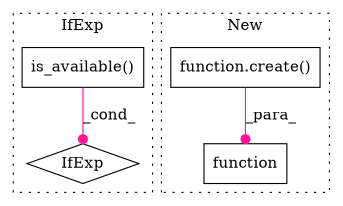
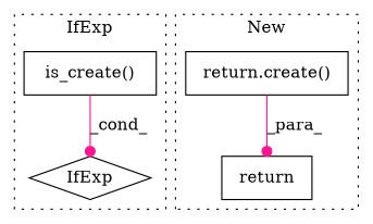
  digraph {
    node [a=75 shape=box]
    edge [arrowhead=dot color=deeppink]
    n1 [a=51 l="4,6" label=IfExp s="3574,3603" shape=diamond]
-   n2 [l=25 label="is_available()" s=3578]
-   n3 [l="7,1" label="function.create()" s="2731,2762"]
-   n4 [a=93 l=7 label=function s=2724]
+   n2 [l=25 label="is_create()" s=3578]
+   n3 [l="7,1" label="return.create()" s="2731,2762"]
+   n4 [a=93 l=7 label=return s=2724]
    subgraph cluster_1 {
      label=IfExp
      style=dotted
      n1
      n2
    }
    subgraph cluster_2 {
      label=New
      style=dotted
      n3
      n4
    }
    n2 -> n1 [label=_cond_]
    n3 -> n4 [label=_para_]
  }
